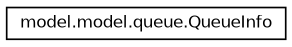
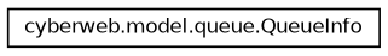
  digraph {
    rankdir=LR
-   n1 [color=black fillcolor=white fontname=Helvetica fontsize=10 height=0.2 label="model.model.queue.QueueInfo" shape=record style=filled width=0.4]
+   n1 [color=black fillcolor=white fontname=Helvetica fontsize=10 height=0.2 label="cyberweb.model.queue.QueueInfo" shape=record style=filled width=0.4]
  }
